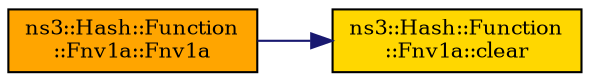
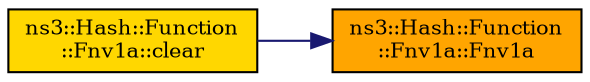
  digraph {
    rankdir=RL
    fontname="DejaVu Serif"
    node [color=black fontname="DejaVu Serif" fontsize=10 shape=record style=filled]
    n1 [fillcolor=gold fontcolor=black height=0.2 label="ns3::Hash::Function\l::Fnv1a::clear" width=0.4]
    n2 [fillcolor=orange height=0.2 label="ns3::Hash::Function\l::Fnv1a::Fnv1a" width=0.4]
-   n1 -> n2 [color=midnightblue dir=back fontname="DejaVu Serif" fontsize=10 labelfontname=Helvetica labelfontsize=10 style=solid]
+   n2 -> n1 [color=midnightblue dir=back fontname="DejaVu Serif" fontsize=10 labelfontname=Helvetica labelfontsize=10 style=solid]
  }
